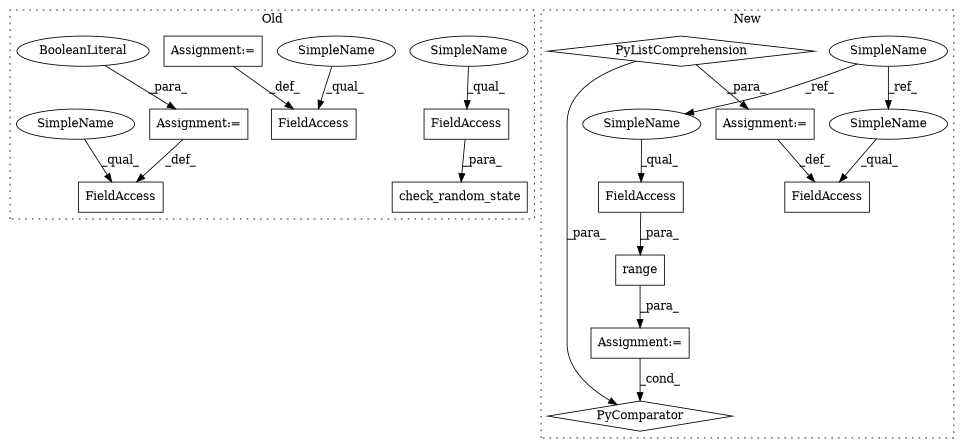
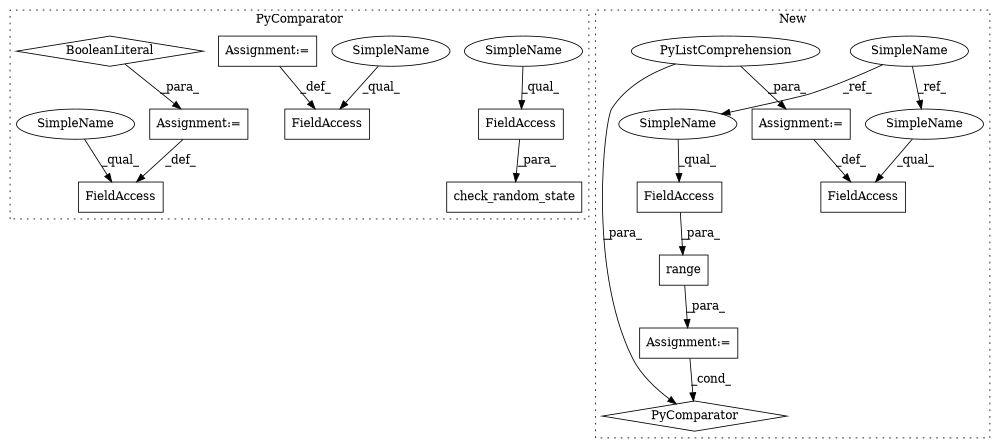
  digraph {
    node [a=42 l=4 s=988 shape=box]
    n1 [a=32 l="19,1" label=check_random_state s="969,1004"]
    n2 [a=22 l=16 label=FieldAccess]
    n3 [a=22 l=30 label=FieldAccess s=1011]
    n4 [a=7 l=1 label="Assignment:=" s=1041]
-   n5 [a=9 l=5 label=BooleanLiteral s=1042 shape=ellipse]
+   n5 [a=9 l=5 label=BooleanLiteral s=1042 shape=diamond]
    n6 [a=22 l=20 label=FieldAccess s=1100]
    n7 [a=7 l=1 label="Assignment:=" s=1120]
    n8 [label=SimpleName s=1100 shape=ellipse]
    n9 [label=SimpleName shape=ellipse]
    n10 [label=SimpleName s=1011 shape=ellipse]
    n11 [a=113 l=38 label=PyComparator s=1137 shape=diamond]
    n12 [a=22 l=19 label=FieldAccess s=1024]
    n13 [label=SimpleName s=964 shape=ellipse]
    n14 [a=7 l=12 label="Assignment:=" s=1043]
    n15 [a=7 l=38 label="Assignment:=" s=1137]
-   n16 [a=109 l=128 label=PyListComprehension s=1055 shape=diamond]
+   n16 [a=109 l=128 label=PyListComprehension s=1055 shape=ellipse]
    n17 [a=22 l=15 label=FieldAccess s=1150]
    n18 [a=32 l="6,1" label=range s="1144,1165"]
    n19 [label=SimpleName s=1150 shape=ellipse]
    n20 [label=SimpleName s=1024 shape=ellipse]
    subgraph cluster_1 {
-     label=Old
+     label=PyComparator
      style=dotted
      n1
      n2
      n3
      n4
      n5
      n6
      n7
      n8
      n9
      n10
    }
    subgraph cluster_2 {
      label=New
      style=dotted
      n11
      n12
      n13
      n14
      n15
      n16
      n17
      n18
      n19
      n20
    }
    n2 -> n1 [label=_para_]
    n4 -> n3 [label=_def_]
    n5 -> n4 [label=_para_]
    n7 -> n6 [label=_def_]
    n8 -> n6 [label=_qual_]
    n9 -> n2 [label=_qual_]
    n10 -> n3 [label=_qual_]
    n13 -> n19 [label=_ref_]
    n13 -> n20 [label=_ref_]
    n14 -> n12 [label=_def_]
    n15 -> n11 [label=_cond_]
    n16 -> n11 [label=_para_]
    n16 -> n14 [label=_para_]
    n17 -> n18 [label=_para_]
    n18 -> n15 [label=_para_]
    n19 -> n17 [label=_qual_]
    n20 -> n12 [label=_qual_]
  }
